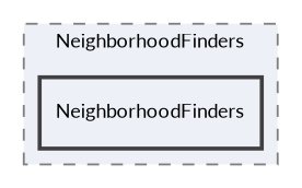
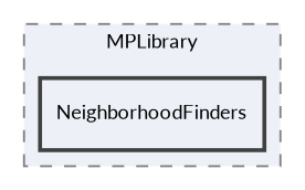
  digraph {
    compound=true
    fontname=Lato
    n1 [color=grey25 fillcolor="#edf0f7" fontname=Lato fontsize=10 label=NeighborhoodFinders shape=box style="filled,bold,"]
    subgraph cluster_1 {
      bgcolor="#edf0f7"
      fontsize=10
-     label=NeighborhoodFinders
+     label=MPLibrary
      pencolor=grey50
      style="filled,dashed,"
      n1
    }
  }
